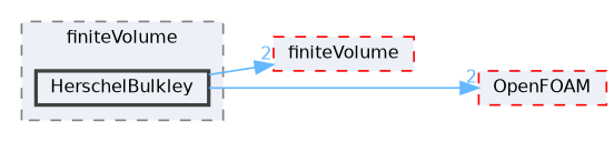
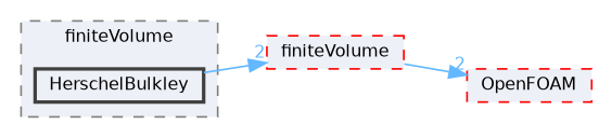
  digraph {
    compound=true
    rankdir=LR
    node [color=red fillcolor="#edf0f7" fontname=Helvetica fontsize=10 shape=box style="filled,dashed"]
    edge [color=steelblue1 fontcolor=steelblue1 fontname=Helvetica fontsize=10 headlabel=2 labeldistance=1.5 labelfontname=Helvetica labelfontsize=10]
    n1 [color=grey25 height=0.2 label=HerschelBulkley style="filled,bold" width=0.4]
    n2 [height=0.2 label=finiteVolume width=0.4]
    n3 [height=0.2 label=OpenFOAM width=0.4]
    subgraph cluster_1 {
      bgcolor="#edf0f7"
      fontname=Helvetica
      fontsize=10
      label=finiteVolume
      pencolor=grey50
      style="filled,dashed"
      n1
    }
    n1 -> n2
-   n1 -> n3
+   n2 -> n3
  }
